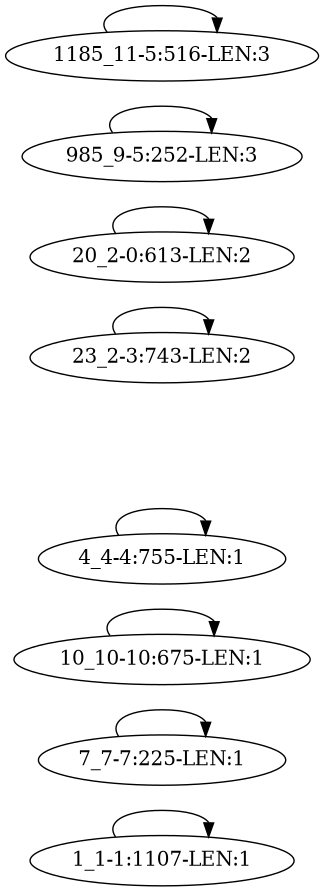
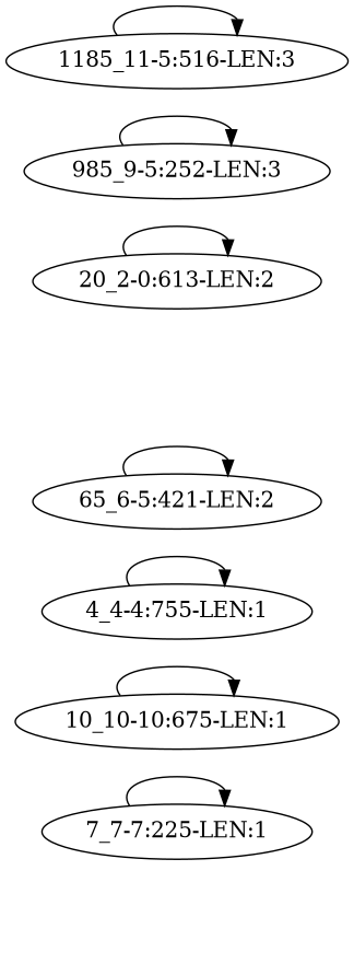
  digraph {
    rankdir=LR
-   "1_1-1:1107-LEN:1"
    "7_7-7:225-LEN:1"
    "10_10-10:675-LEN:1"
    "4_4-4:755-LEN:1"
-   "23_2-3:743-LEN:2"
+   "65_6-5:421-LEN:2"
    n7 [label="20_2-0:613-LEN:2"]
    "985_9-5:252-LEN:3"
    "1185_11-5:516-LEN:3"
-   "1_1-1:1107-LEN:1" -> "1_1-1:1107-LEN:1"
    "7_7-7:225-LEN:1" -> "7_7-7:225-LEN:1"
    "10_10-10:675-LEN:1" -> "10_10-10:675-LEN:1"
    "4_4-4:755-LEN:1" -> "4_4-4:755-LEN:1"
-   "23_2-3:743-LEN:2" -> "23_2-3:743-LEN:2"
+   "65_6-5:421-LEN:2" -> "65_6-5:421-LEN:2"
    n7 -> n7
    "985_9-5:252-LEN:3" -> "985_9-5:252-LEN:3"
    "1185_11-5:516-LEN:3" -> "1185_11-5:516-LEN:3"
  }
